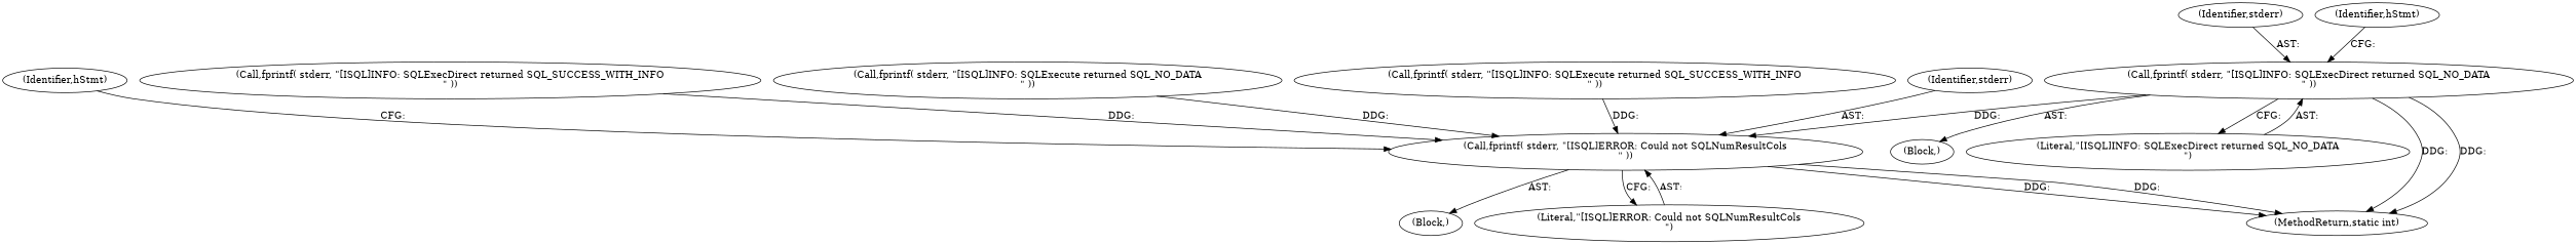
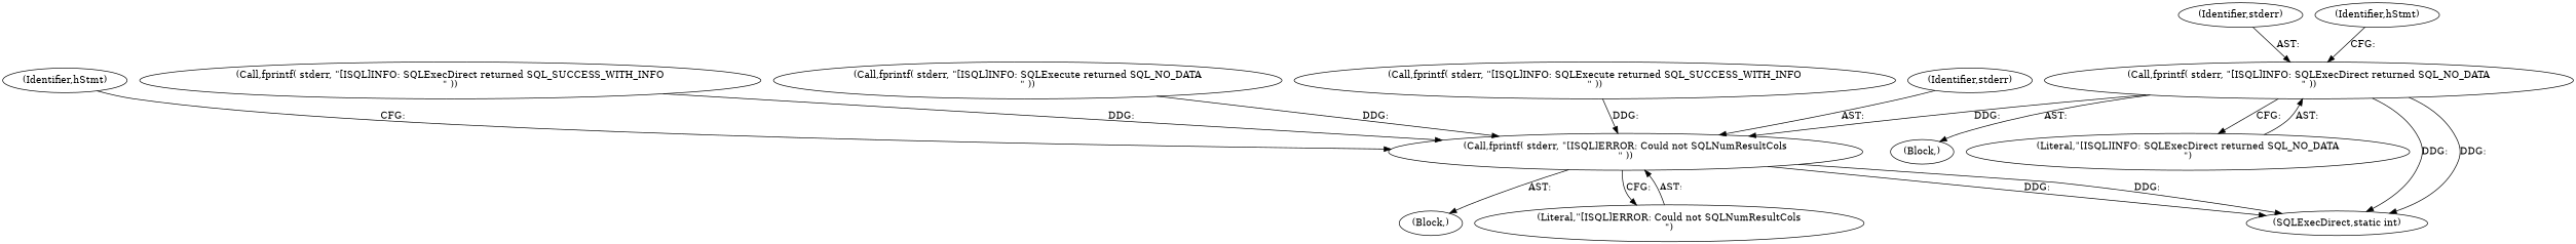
  digraph {
    n1 [label="(Call,fprintf( stderr, \"[ISQL]INFO: SQLExecDirect returned SQL_NO_DATA\n\" ))"]
    n2 [label="(Call,fprintf( stderr, \"[ISQL]ERROR: Could not SQLNumResultCols\n\" ))"]
    n3 [label="(Literal,\"[ISQL]INFO: SQLExecDirect returned SQL_NO_DATA\n\")"]
-   n4 [label="(MethodReturn,static int)"]
+   n4 [label="(SQLExecDirect,static int)"]
    n5 [label="(Block,)"]
    n6 [label="(Block,)"]
    n7 [label="(Literal,\"[ISQL]ERROR: Could not SQLNumResultCols\n\")"]
    n8 [label="(Identifier,hStmt)"]
    n9 [label="(Identifier,stderr)"]
    n10 [label="(Call,fprintf( stderr, \"[ISQL]INFO: SQLExecDirect returned SQL_SUCCESS_WITH_INFO\n\" ))"]
    n11 [label="(Call,fprintf( stderr, \"[ISQL]INFO: SQLExecute returned SQL_NO_DATA\n\" ))"]
    n12 [label="(Call,fprintf( stderr, \"[ISQL]INFO: SQLExecute returned SQL_SUCCESS_WITH_INFO\n\" ))"]
    n13 [label="(Identifier,hStmt)"]
    n14 [label="(Identifier,stderr)"]
    n1 -> n2 [label="DDG: "]
    n1 -> n3 [label="CFG: "]
    n1 -> n4 [label="DDG: "]
    n1 -> n4 [label="DDG: "]
    n1 -> n5 [label="AST: "]
    n2 -> n4 [label="DDG: "]
    n2 -> n4 [label="DDG: "]
    n2 -> n6 [label="AST: "]
    n2 -> n7 [label="CFG: "]
    n3 -> n1 [label="AST: "]
    n7 -> n2 [label="AST: "]
    n8 -> n2 [label="CFG: "]
    n9 -> n1 [label="AST: "]
    n10 -> n2 [label="DDG: "]
    n11 -> n2 [label="DDG: "]
    n12 -> n2 [label="DDG: "]
    n13 -> n1 [label="CFG: "]
    n14 -> n2 [label="AST: "]
  }
